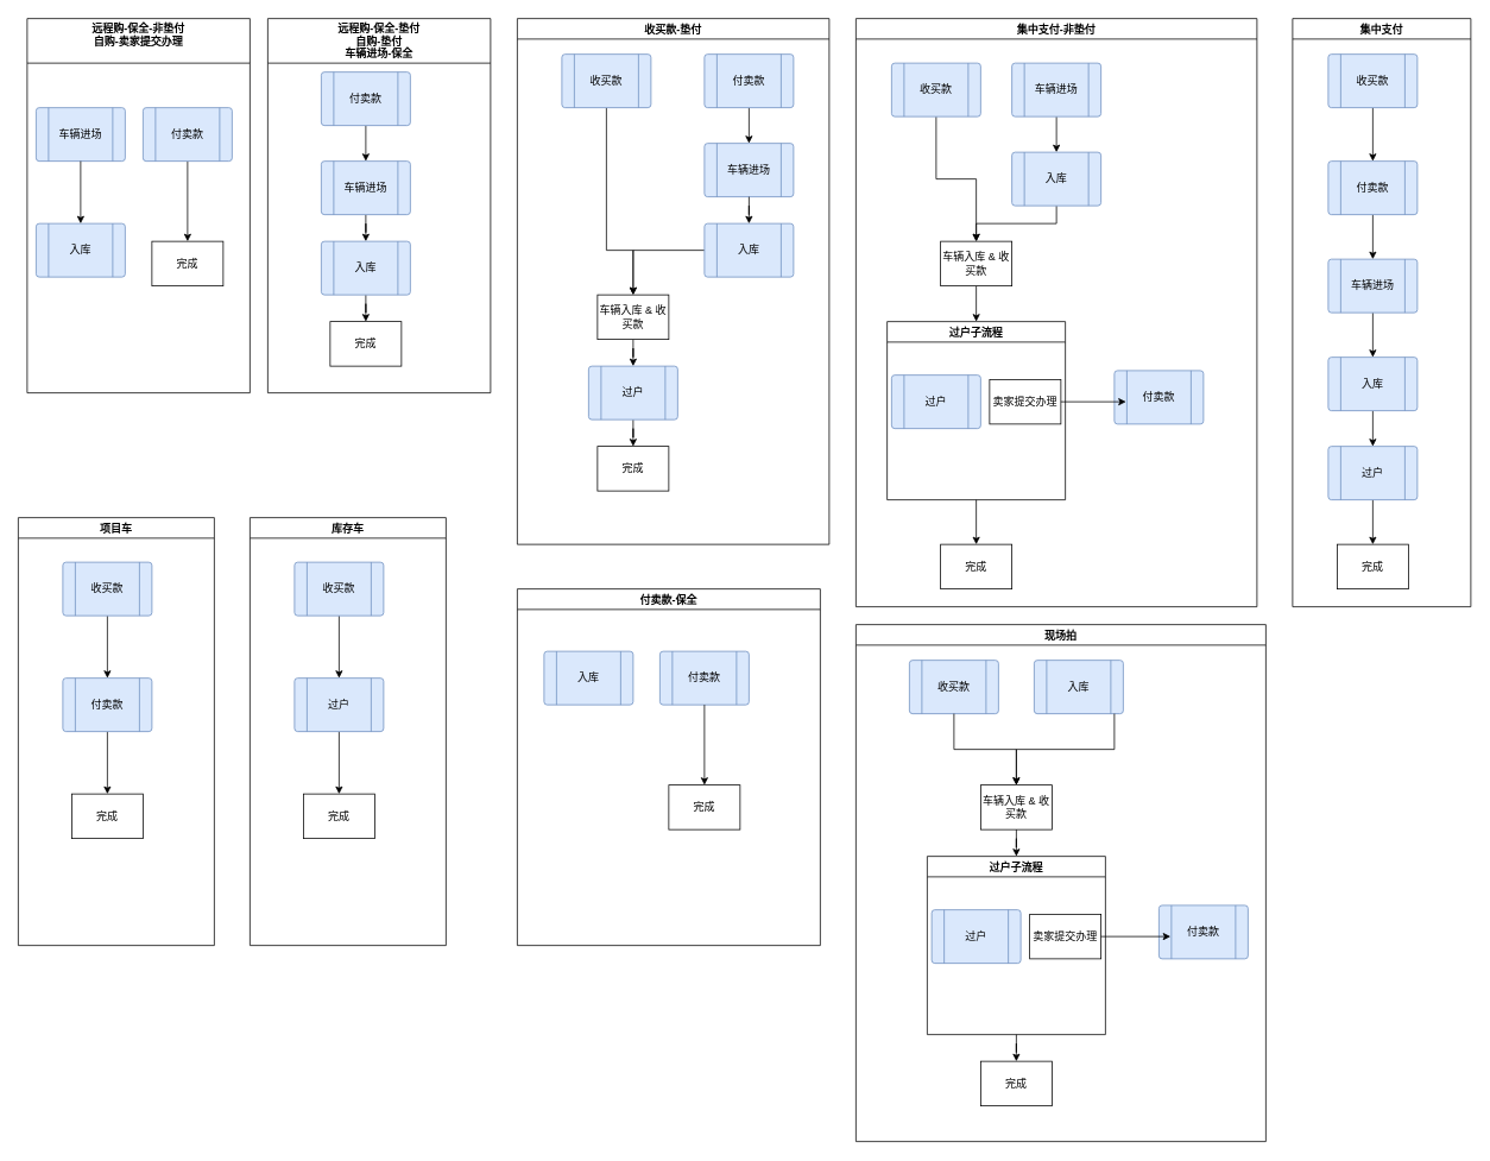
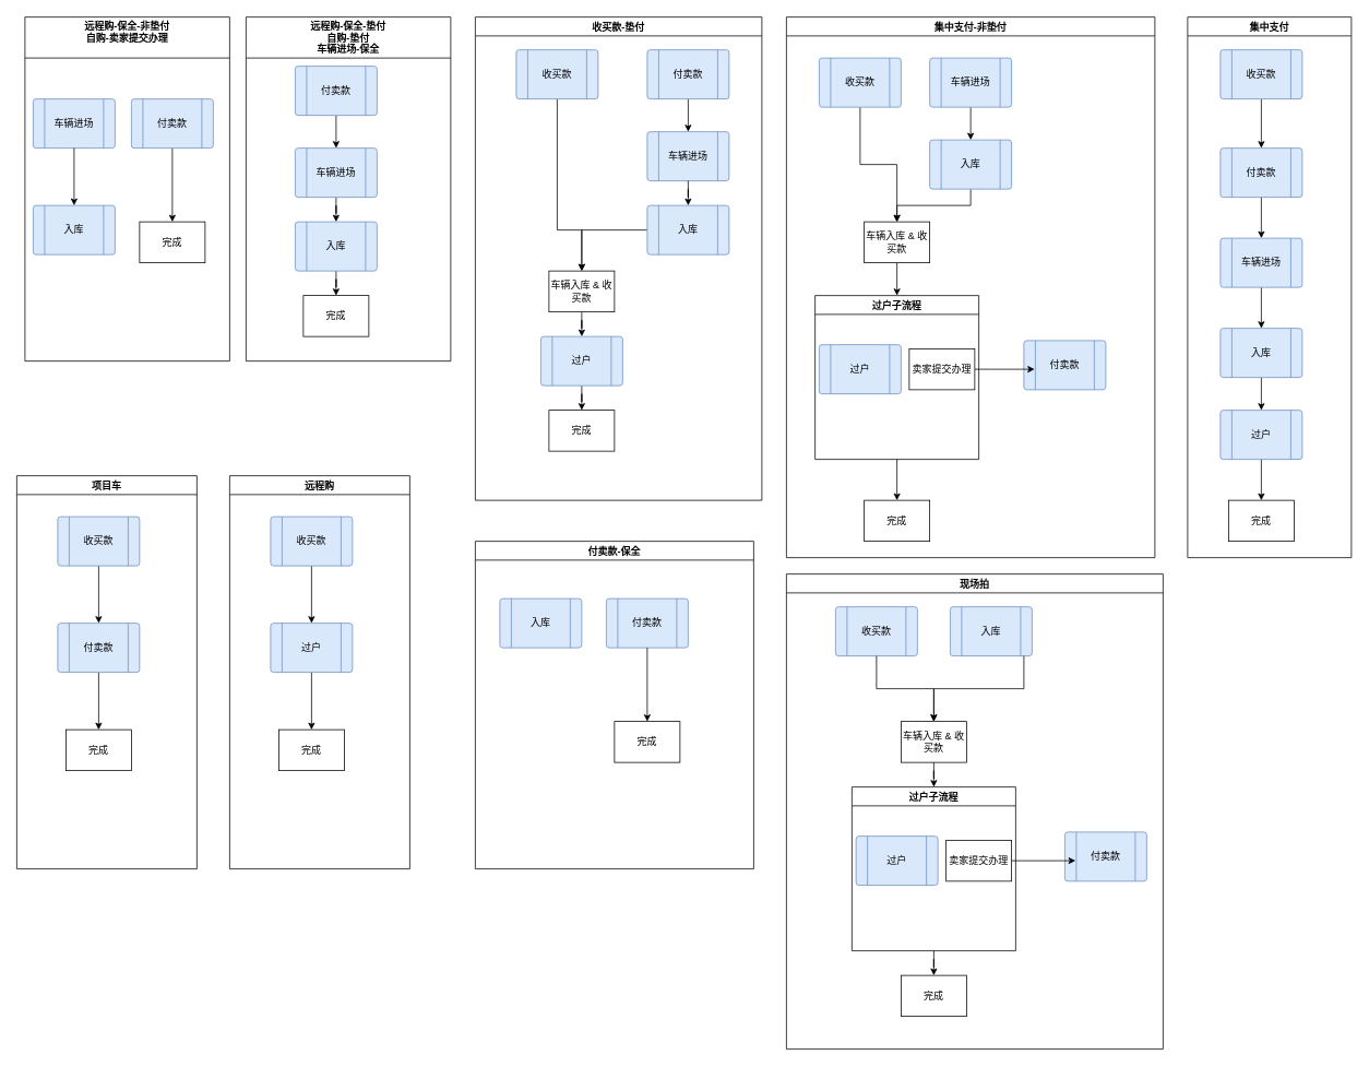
  <mxCell id="0" />
  <mxCell id="1" parent="0" />
  <mxCell id="2" value="远程购-保全-非垫付&#10;自购-卖家提交办理&#10;" style="swimlane;horizontal=1;startSize=50;" vertex="1" parent="1"><mxGeometry x="30" y="20" width="250" height="420" as="geometry" /></mxCell>
  <mxCell id="3" value="车辆进场" style="verticalLabelPosition=middle;verticalAlign=middle;html=1;shape=process;whiteSpace=wrap;rounded=1;size=0.14;arcSize=6;labelPosition=center;align=center;fillColor=#dae8fc;strokeColor=#6c8ebf;" vertex="1" parent="2"><mxGeometry x="10" y="100" width="100" height="60" as="geometry" /></mxCell>
  <mxCell id="4" style="edgeStyle=orthogonalEdgeStyle;rounded=0;orthogonalLoop=1;jettySize=auto;html=1;" edge="1" parent="2" source="5" target="6"><mxGeometry relative="1" as="geometry" /></mxCell>
  <mxCell id="5" value="付卖款" style="verticalLabelPosition=middle;verticalAlign=middle;html=1;shape=process;whiteSpace=wrap;rounded=1;size=0.14;arcSize=6;labelPosition=center;align=center;fillColor=#dae8fc;strokeColor=#6c8ebf;" vertex="1" parent="2"><mxGeometry x="130" y="100" width="100" height="60" as="geometry" /></mxCell>
  <mxCell id="6" value="完成" style="rounded=0;whiteSpace=wrap;html=1;" vertex="1" parent="2"><mxGeometry x="140" y="250" width="80" height="50" as="geometry" /></mxCell>
  <mxCell id="7" value="入库" style="verticalLabelPosition=middle;verticalAlign=middle;html=1;shape=process;whiteSpace=wrap;rounded=1;size=0.14;arcSize=6;labelPosition=center;align=center;fillColor=#dae8fc;strokeColor=#6c8ebf;" vertex="1" parent="2"><mxGeometry x="10" y="230" width="100" height="60" as="geometry" /></mxCell>
  <mxCell id="8" value="" style="edgeStyle=orthogonalEdgeStyle;rounded=0;orthogonalLoop=1;jettySize=auto;html=1;" edge="1" parent="2" source="3" target="7"><mxGeometry relative="1" as="geometry" /></mxCell>
  <mxCell id="9" value="远程购-保全-垫付&#10;自购-垫付&#10;车辆进场-保全" style="swimlane;horizontal=1;startSize=50;" vertex="1" parent="1"><mxGeometry x="300" y="20" width="250" height="420" as="geometry" /></mxCell>
  <mxCell id="10" style="edgeStyle=orthogonalEdgeStyle;rounded=0;orthogonalLoop=1;jettySize=auto;html=1;" edge="1" parent="9" source="11" target="16"><mxGeometry relative="1" as="geometry" /></mxCell>
  <mxCell id="11" value="车辆进场" style="verticalLabelPosition=middle;verticalAlign=middle;html=1;shape=process;whiteSpace=wrap;rounded=1;size=0.14;arcSize=6;labelPosition=center;align=center;fillColor=#dae8fc;strokeColor=#6c8ebf;" vertex="1" parent="9"><mxGeometry x="60" y="160" width="100" height="60" as="geometry" /></mxCell>
  <mxCell id="12" style="edgeStyle=orthogonalEdgeStyle;rounded=0;orthogonalLoop=1;jettySize=auto;html=1;" edge="1" parent="9" source="13" target="11"><mxGeometry relative="1" as="geometry" /></mxCell>
  <mxCell id="13" value="付卖款" style="verticalLabelPosition=middle;verticalAlign=middle;html=1;shape=process;whiteSpace=wrap;rounded=1;size=0.14;arcSize=6;labelPosition=center;align=center;fillColor=#dae8fc;strokeColor=#6c8ebf;" vertex="1" parent="9"><mxGeometry x="60" y="60" width="100" height="60" as="geometry" /></mxCell>
  <mxCell id="14" value="完成" style="rounded=0;whiteSpace=wrap;html=1;" vertex="1" parent="9"><mxGeometry x="70" y="340" width="80" height="50" as="geometry" /></mxCell>
  <mxCell id="15" style="edgeStyle=orthogonalEdgeStyle;rounded=0;orthogonalLoop=1;jettySize=auto;html=1;" edge="1" parent="9" source="16" target="14"><mxGeometry relative="1" as="geometry" /></mxCell>
  <mxCell id="16" value="入库" style="verticalLabelPosition=middle;verticalAlign=middle;html=1;shape=process;whiteSpace=wrap;rounded=1;size=0.14;arcSize=6;labelPosition=center;align=center;fillColor=#dae8fc;strokeColor=#6c8ebf;" vertex="1" parent="9"><mxGeometry x="60" y="250" width="100" height="60" as="geometry" /></mxCell>
  <mxCell id="17" value="收买款-垫付" style="swimlane;" vertex="1" parent="1"><mxGeometry x="580" y="20" width="350" height="590" as="geometry" /></mxCell>
  <mxCell id="18" value="车辆进场" style="verticalLabelPosition=middle;verticalAlign=middle;html=1;shape=process;whiteSpace=wrap;rounded=1;size=0.14;arcSize=6;labelPosition=center;align=center;fillColor=#dae8fc;strokeColor=#6c8ebf;" vertex="1" parent="17"><mxGeometry x="210" y="140" width="100" height="60" as="geometry" /></mxCell>
  <mxCell id="19" style="edgeStyle=orthogonalEdgeStyle;rounded=0;orthogonalLoop=1;jettySize=auto;html=1;" edge="1" parent="17" source="20" target="18"><mxGeometry relative="1" as="geometry" /></mxCell>
  <mxCell id="20" value="付卖款" style="verticalLabelPosition=middle;verticalAlign=middle;html=1;shape=process;whiteSpace=wrap;rounded=1;size=0.14;arcSize=6;labelPosition=center;align=center;fillColor=#dae8fc;strokeColor=#6c8ebf;" vertex="1" parent="17"><mxGeometry x="210" y="40" width="100" height="60" as="geometry" /></mxCell>
  <mxCell id="21" style="edgeStyle=orthogonalEdgeStyle;rounded=0;orthogonalLoop=1;jettySize=auto;html=1;" edge="1" parent="17" source="22" target="27"><mxGeometry relative="1" as="geometry" /></mxCell>
  <mxCell id="22" value="入库" style="verticalLabelPosition=middle;verticalAlign=middle;html=1;shape=process;whiteSpace=wrap;rounded=1;size=0.14;arcSize=6;labelPosition=center;align=center;fillColor=#dae8fc;strokeColor=#6c8ebf;" vertex="1" parent="17"><mxGeometry x="210" y="230" width="100" height="60" as="geometry" /></mxCell>
  <mxCell id="23" style="edgeStyle=orthogonalEdgeStyle;rounded=0;orthogonalLoop=1;jettySize=auto;html=1;" edge="1" parent="17" source="18" target="22"><mxGeometry relative="1" as="geometry" /></mxCell>
  <mxCell id="24" style="edgeStyle=orthogonalEdgeStyle;rounded=0;orthogonalLoop=1;jettySize=auto;html=1;" edge="1" parent="17" source="25" target="27"><mxGeometry relative="1" as="geometry"><Array as="points"><mxPoint x="100" y="260" /><mxPoint x="130" y="260" /></Array></mxGeometry></mxCell>
  <mxCell id="25" value="收买款" style="verticalLabelPosition=middle;verticalAlign=middle;html=1;shape=process;whiteSpace=wrap;rounded=1;size=0.14;arcSize=6;labelPosition=center;align=center;fillColor=#dae8fc;strokeColor=#6c8ebf;" vertex="1" parent="17"><mxGeometry x="50" y="40" width="100" height="60" as="geometry" /></mxCell>
  <mxCell id="26" style="edgeStyle=orthogonalEdgeStyle;rounded=0;orthogonalLoop=1;jettySize=auto;html=1;" edge="1" parent="17" source="27" target="30"><mxGeometry relative="1" as="geometry" /></mxCell>
  <mxCell id="27" value="车辆入库 &amp;amp; 收买款" style="rounded=0;whiteSpace=wrap;html=1;" vertex="1" parent="17"><mxGeometry x="90" y="310" width="80" height="50" as="geometry" /></mxCell>
  <mxCell id="28" value="完成" style="rounded=0;whiteSpace=wrap;html=1;" vertex="1" parent="17"><mxGeometry x="90" y="480" width="80" height="50" as="geometry" /></mxCell>
  <mxCell id="29" style="edgeStyle=orthogonalEdgeStyle;rounded=0;orthogonalLoop=1;jettySize=auto;html=1;" edge="1" parent="17" source="30" target="28"><mxGeometry relative="1" as="geometry" /></mxCell>
  <mxCell id="30" value="过户" style="verticalLabelPosition=middle;verticalAlign=middle;html=1;shape=process;whiteSpace=wrap;rounded=1;size=0.14;arcSize=6;labelPosition=center;align=center;fillColor=#dae8fc;strokeColor=#6c8ebf;" vertex="1" parent="17"><mxGeometry x="80" y="390" width="100" height="60" as="geometry" /></mxCell>
  <mxCell id="31" value="集中支付-非垫付" style="swimlane;" vertex="1" parent="1"><mxGeometry x="960" y="20" width="450" height="660" as="geometry" /></mxCell>
  <mxCell id="32" style="edgeStyle=orthogonalEdgeStyle;rounded=0;orthogonalLoop=1;jettySize=auto;html=1;" edge="1" parent="31" source="33" target="39"><mxGeometry relative="1" as="geometry" /></mxCell>
  <mxCell id="33" value="收买款" style="verticalLabelPosition=middle;verticalAlign=middle;html=1;shape=process;whiteSpace=wrap;rounded=1;size=0.14;arcSize=6;labelPosition=center;align=center;fillColor=#dae8fc;strokeColor=#6c8ebf;" vertex="1" parent="31"><mxGeometry x="40" y="50" width="100" height="60" as="geometry" /></mxCell>
  <mxCell id="34" style="edgeStyle=orthogonalEdgeStyle;rounded=0;orthogonalLoop=1;jettySize=auto;html=1;" edge="1" parent="31" source="35" target="37"><mxGeometry relative="1" as="geometry" /></mxCell>
  <mxCell id="35" value="车辆进场" style="verticalLabelPosition=middle;verticalAlign=middle;html=1;shape=process;whiteSpace=wrap;rounded=1;size=0.14;arcSize=6;labelPosition=center;align=center;fillColor=#dae8fc;strokeColor=#6c8ebf;" vertex="1" parent="31"><mxGeometry x="175" y="50" width="100" height="60" as="geometry" /></mxCell>
  <mxCell id="36" style="edgeStyle=orthogonalEdgeStyle;rounded=0;orthogonalLoop=1;jettySize=auto;html=1;" edge="1" parent="31" source="37" target="39"><mxGeometry relative="1" as="geometry" /></mxCell>
  <mxCell id="37" value="入库" style="verticalLabelPosition=middle;verticalAlign=middle;html=1;shape=process;whiteSpace=wrap;rounded=1;size=0.14;arcSize=6;labelPosition=center;align=center;fillColor=#dae8fc;strokeColor=#6c8ebf;" vertex="1" parent="31"><mxGeometry x="175" y="150" width="100" height="60" as="geometry" /></mxCell>
  <mxCell id="38" style="edgeStyle=orthogonalEdgeStyle;rounded=0;orthogonalLoop=1;jettySize=auto;html=1;" edge="1" parent="31" source="39" target="41"><mxGeometry relative="1" as="geometry" /></mxCell>
  <mxCell id="39" value="车辆入库 &amp;amp; 收买款" style="rounded=0;whiteSpace=wrap;html=1;" vertex="1" parent="31"><mxGeometry x="95" y="250" width="80" height="50" as="geometry" /></mxCell>
  <mxCell id="40" style="edgeStyle=orthogonalEdgeStyle;rounded=0;orthogonalLoop=1;jettySize=auto;html=1;" edge="1" parent="31" source="41" target="44"><mxGeometry relative="1" as="geometry" /></mxCell>
  <mxCell id="41" value="过户子流程" style="swimlane;" vertex="1" parent="31"><mxGeometry x="35" y="340" width="200" height="200" as="geometry" /></mxCell>
  <mxCell id="42" value="过户" style="verticalLabelPosition=middle;verticalAlign=middle;html=1;shape=process;whiteSpace=wrap;rounded=1;size=0.14;arcSize=6;labelPosition=center;align=center;fillColor=#dae8fc;strokeColor=#6c8ebf;" vertex="1" parent="41"><mxGeometry x="5" y="60" width="100" height="60" as="geometry" /></mxCell>
  <mxCell id="43" value="卖家提交办理" style="rounded=0;whiteSpace=wrap;html=1;" vertex="1" parent="41"><mxGeometry x="115" y="65" width="80" height="50" as="geometry" /></mxCell>
  <mxCell id="44" value="完成" style="rounded=0;whiteSpace=wrap;html=1;" vertex="1" parent="31"><mxGeometry x="95" y="590" width="80" height="50" as="geometry" /></mxCell>
  <mxCell id="45" value="付卖款" style="verticalLabelPosition=middle;verticalAlign=middle;html=1;shape=process;whiteSpace=wrap;rounded=1;size=0.14;arcSize=6;labelPosition=center;align=center;fillColor=#dae8fc;strokeColor=#6c8ebf;" vertex="1" parent="31"><mxGeometry x="290" y="395" width="100" height="60" as="geometry" /></mxCell>
  <mxCell id="46" style="edgeStyle=orthogonalEdgeStyle;rounded=0;orthogonalLoop=1;jettySize=auto;html=1;entryX=0.13;entryY=0.583;entryDx=0;entryDy=0;entryPerimeter=0;" edge="1" parent="31" source="43" target="45"><mxGeometry relative="1" as="geometry" /></mxCell>
  <mxCell id="47" value="项目车" style="swimlane;" vertex="1" parent="1"><mxGeometry x="20" y="580" width="220" height="480" as="geometry" /></mxCell>
  <mxCell id="48" style="edgeStyle=orthogonalEdgeStyle;rounded=0;orthogonalLoop=1;jettySize=auto;html=1;" edge="1" parent="47" source="49" target="51"><mxGeometry relative="1" as="geometry" /></mxCell>
  <mxCell id="49" value="收买款" style="verticalLabelPosition=middle;verticalAlign=middle;html=1;shape=process;whiteSpace=wrap;rounded=1;size=0.14;arcSize=6;labelPosition=center;align=center;fillColor=#dae8fc;strokeColor=#6c8ebf;" vertex="1" parent="47"><mxGeometry x="50" y="50" width="100" height="60" as="geometry" /></mxCell>
  <mxCell id="50" style="edgeStyle=orthogonalEdgeStyle;rounded=0;orthogonalLoop=1;jettySize=auto;html=1;entryX=0.5;entryY=0;entryDx=0;entryDy=0;" edge="1" parent="47" source="51" target="52"><mxGeometry relative="1" as="geometry" /></mxCell>
  <mxCell id="51" value="付卖款" style="verticalLabelPosition=middle;verticalAlign=middle;html=1;shape=process;whiteSpace=wrap;rounded=1;size=0.14;arcSize=6;labelPosition=center;align=center;fillColor=#dae8fc;strokeColor=#6c8ebf;" vertex="1" parent="47"><mxGeometry x="50" y="180" width="100" height="60" as="geometry" /></mxCell>
  <mxCell id="52" value="完成" style="rounded=0;whiteSpace=wrap;html=1;" vertex="1" parent="47"><mxGeometry x="60" y="310" width="80" height="50" as="geometry" /></mxCell>
- <mxCell id="53" value="库存车" style="swimlane;" vertex="1" parent="1"><mxGeometry x="280" y="580" width="220" height="480" as="geometry" /></mxCell>
+ <mxCell id="53" value="远程购" style="swimlane;" vertex="1" parent="1"><mxGeometry x="280" y="580" width="220" height="480" as="geometry" /></mxCell>
  <mxCell id="54" style="edgeStyle=orthogonalEdgeStyle;rounded=0;orthogonalLoop=1;jettySize=auto;html=1;" edge="1" parent="53" source="55" target="57"><mxGeometry relative="1" as="geometry" /></mxCell>
  <mxCell id="55" value="收买款" style="verticalLabelPosition=middle;verticalAlign=middle;html=1;shape=process;whiteSpace=wrap;rounded=1;size=0.14;arcSize=6;labelPosition=center;align=center;fillColor=#dae8fc;strokeColor=#6c8ebf;" vertex="1" parent="53"><mxGeometry x="50" y="50" width="100" height="60" as="geometry" /></mxCell>
  <mxCell id="56" style="edgeStyle=orthogonalEdgeStyle;rounded=0;orthogonalLoop=1;jettySize=auto;html=1;entryX=0.5;entryY=0;entryDx=0;entryDy=0;" edge="1" parent="53" source="57" target="58"><mxGeometry relative="1" as="geometry" /></mxCell>
  <mxCell id="57" value="过户" style="verticalLabelPosition=middle;verticalAlign=middle;html=1;shape=process;whiteSpace=wrap;rounded=1;size=0.14;arcSize=6;labelPosition=center;align=center;fillColor=#dae8fc;strokeColor=#6c8ebf;" vertex="1" parent="53"><mxGeometry x="50" y="180" width="100" height="60" as="geometry" /></mxCell>
  <mxCell id="58" value="完成" style="rounded=0;whiteSpace=wrap;html=1;" vertex="1" parent="53"><mxGeometry x="60" y="310" width="80" height="50" as="geometry" /></mxCell>
  <mxCell id="59" value="集中支付" style="swimlane;" vertex="1" parent="1"><mxGeometry x="1450" y="20" width="200" height="660" as="geometry" /></mxCell>
  <mxCell id="60" style="edgeStyle=orthogonalEdgeStyle;rounded=0;orthogonalLoop=1;jettySize=auto;html=1;" edge="1" parent="59" source="61" target="63"><mxGeometry relative="1" as="geometry" /></mxCell>
  <mxCell id="61" value="收买款" style="verticalLabelPosition=middle;verticalAlign=middle;html=1;shape=process;whiteSpace=wrap;rounded=1;size=0.14;arcSize=6;labelPosition=center;align=center;fillColor=#dae8fc;strokeColor=#6c8ebf;" vertex="1" parent="59"><mxGeometry x="40" y="40" width="100" height="60" as="geometry" /></mxCell>
  <mxCell id="62" style="edgeStyle=orthogonalEdgeStyle;rounded=0;orthogonalLoop=1;jettySize=auto;html=1;" edge="1" parent="59" source="63" target="65"><mxGeometry relative="1" as="geometry" /></mxCell>
  <mxCell id="63" value="付卖款" style="verticalLabelPosition=middle;verticalAlign=middle;html=1;shape=process;whiteSpace=wrap;rounded=1;size=0.14;arcSize=6;labelPosition=center;align=center;fillColor=#dae8fc;strokeColor=#6c8ebf;" vertex="1" parent="59"><mxGeometry x="40" y="160" width="100" height="60" as="geometry" /></mxCell>
  <mxCell id="64" style="edgeStyle=orthogonalEdgeStyle;rounded=0;orthogonalLoop=1;jettySize=auto;html=1;" edge="1" parent="59" source="65" target="67"><mxGeometry relative="1" as="geometry" /></mxCell>
  <mxCell id="65" value="车辆进场" style="verticalLabelPosition=middle;verticalAlign=middle;html=1;shape=process;whiteSpace=wrap;rounded=1;size=0.14;arcSize=6;labelPosition=center;align=center;fillColor=#dae8fc;strokeColor=#6c8ebf;" vertex="1" parent="59"><mxGeometry x="40" y="270" width="100" height="60" as="geometry" /></mxCell>
  <mxCell id="66" style="edgeStyle=orthogonalEdgeStyle;rounded=0;orthogonalLoop=1;jettySize=auto;html=1;" edge="1" parent="59" source="67" target="69"><mxGeometry relative="1" as="geometry" /></mxCell>
  <mxCell id="67" value="入库" style="verticalLabelPosition=middle;verticalAlign=middle;html=1;shape=process;whiteSpace=wrap;rounded=1;size=0.14;arcSize=6;labelPosition=center;align=center;fillColor=#dae8fc;strokeColor=#6c8ebf;" vertex="1" parent="59"><mxGeometry x="40" y="380" width="100" height="60" as="geometry" /></mxCell>
  <mxCell id="68" style="edgeStyle=orthogonalEdgeStyle;rounded=0;orthogonalLoop=1;jettySize=auto;html=1;entryX=0.5;entryY=0;entryDx=0;entryDy=0;" edge="1" parent="59" source="69" target="70"><mxGeometry relative="1" as="geometry" /></mxCell>
  <mxCell id="69" value="过户" style="verticalLabelPosition=middle;verticalAlign=middle;html=1;shape=process;whiteSpace=wrap;rounded=1;size=0.14;arcSize=6;labelPosition=center;align=center;fillColor=#dae8fc;strokeColor=#6c8ebf;" vertex="1" parent="59"><mxGeometry x="40" y="480" width="100" height="60" as="geometry" /></mxCell>
  <mxCell id="70" value="完成" style="rounded=0;whiteSpace=wrap;html=1;" vertex="1" parent="59"><mxGeometry x="50" y="590" width="80" height="50" as="geometry" /></mxCell>
  <mxCell id="71" value="付卖款-保全" style="swimlane;" vertex="1" parent="1"><mxGeometry x="580" y="660" width="340" height="400" as="geometry" /></mxCell>
  <mxCell id="72" value="付卖款" style="verticalLabelPosition=middle;verticalAlign=middle;html=1;shape=process;whiteSpace=wrap;rounded=1;size=0.14;arcSize=6;labelPosition=center;align=center;fillColor=#dae8fc;strokeColor=#6c8ebf;" vertex="1" parent="71"><mxGeometry x="160" y="70" width="100" height="60" as="geometry" /></mxCell>
  <mxCell id="73" value="完成" style="rounded=0;whiteSpace=wrap;html=1;" vertex="1" parent="71"><mxGeometry x="170" y="220" width="80" height="50" as="geometry" /></mxCell>
  <mxCell id="74" style="edgeStyle=orthogonalEdgeStyle;rounded=0;orthogonalLoop=1;jettySize=auto;html=1;" edge="1" parent="71" source="72" target="73"><mxGeometry relative="1" as="geometry" /></mxCell>
  <mxCell id="75" value="入库" style="verticalLabelPosition=middle;verticalAlign=middle;html=1;shape=process;whiteSpace=wrap;rounded=1;size=0.14;arcSize=6;labelPosition=center;align=center;fillColor=#dae8fc;strokeColor=#6c8ebf;" vertex="1" parent="71"><mxGeometry x="30" y="70" width="100" height="60" as="geometry" /></mxCell>
  <mxCell id="76" value="现场拍" style="swimlane;" vertex="1" parent="1"><mxGeometry x="960" y="700" width="460" height="580" as="geometry" /></mxCell>
  <mxCell id="77" value="收买款" style="verticalLabelPosition=middle;verticalAlign=middle;html=1;shape=process;whiteSpace=wrap;rounded=1;size=0.14;arcSize=6;labelPosition=center;align=center;fillColor=#dae8fc;strokeColor=#6c8ebf;" vertex="1" parent="76"><mxGeometry x="60" y="40" width="100" height="60" as="geometry" /></mxCell>
  <mxCell id="78" value="入库" style="verticalLabelPosition=middle;verticalAlign=middle;html=1;shape=process;whiteSpace=wrap;rounded=1;size=0.14;arcSize=6;labelPosition=center;align=center;fillColor=#dae8fc;strokeColor=#6c8ebf;" vertex="1" parent="76"><mxGeometry x="200" y="40" width="100" height="60" as="geometry" /></mxCell>
  <mxCell id="79" value="车辆入库 &amp;amp; 收买款" style="rounded=0;whiteSpace=wrap;html=1;" vertex="1" parent="76"><mxGeometry x="140" y="180" width="80" height="50" as="geometry" /></mxCell>
  <mxCell id="80" style="edgeStyle=orthogonalEdgeStyle;rounded=0;orthogonalLoop=1;jettySize=auto;html=1;" edge="1" parent="76" source="77" target="79"><mxGeometry relative="1" as="geometry" /></mxCell>
  <mxCell id="81" style="edgeStyle=orthogonalEdgeStyle;rounded=0;orthogonalLoop=1;jettySize=auto;html=1;" edge="1" parent="76" source="78" target="79"><mxGeometry relative="1" as="geometry"><Array as="points"><mxPoint x="290" y="140" /><mxPoint x="180" y="140" /></Array></mxGeometry></mxCell>
  <mxCell id="82" value="过户子流程" style="swimlane;" vertex="1" parent="76"><mxGeometry x="80" y="260" width="200" height="200" as="geometry" /></mxCell>
  <mxCell id="83" value="过户" style="verticalLabelPosition=middle;verticalAlign=middle;html=1;shape=process;whiteSpace=wrap;rounded=1;size=0.14;arcSize=6;labelPosition=center;align=center;fillColor=#dae8fc;strokeColor=#6c8ebf;" vertex="1" parent="82"><mxGeometry x="5" y="60" width="100" height="60" as="geometry" /></mxCell>
  <mxCell id="84" value="卖家提交办理" style="rounded=0;whiteSpace=wrap;html=1;" vertex="1" parent="82"><mxGeometry x="115" y="65" width="80" height="50" as="geometry" /></mxCell>
  <mxCell id="85" style="edgeStyle=orthogonalEdgeStyle;rounded=0;orthogonalLoop=1;jettySize=auto;html=1;" edge="1" parent="76" source="79" target="82"><mxGeometry relative="1" as="geometry" /></mxCell>
  <mxCell id="86" value="完成" style="rounded=0;whiteSpace=wrap;html=1;" vertex="1" parent="76"><mxGeometry x="140" y="490" width="80" height="50" as="geometry" /></mxCell>
  <mxCell id="87" style="edgeStyle=orthogonalEdgeStyle;rounded=0;orthogonalLoop=1;jettySize=auto;html=1;" edge="1" parent="76" source="82" target="86"><mxGeometry relative="1" as="geometry" /></mxCell>
  <mxCell id="88" value="付卖款" style="verticalLabelPosition=middle;verticalAlign=middle;html=1;shape=process;whiteSpace=wrap;rounded=1;size=0.14;arcSize=6;labelPosition=center;align=center;fillColor=#dae8fc;strokeColor=#6c8ebf;" vertex="1" parent="76"><mxGeometry x="340" y="315" width="100" height="60" as="geometry" /></mxCell>
  <mxCell id="89" style="edgeStyle=orthogonalEdgeStyle;rounded=0;orthogonalLoop=1;jettySize=auto;html=1;entryX=0.13;entryY=0.583;entryDx=0;entryDy=0;entryPerimeter=0;" edge="1" parent="76" source="84" target="88"><mxGeometry relative="1" as="geometry" /></mxCell>
